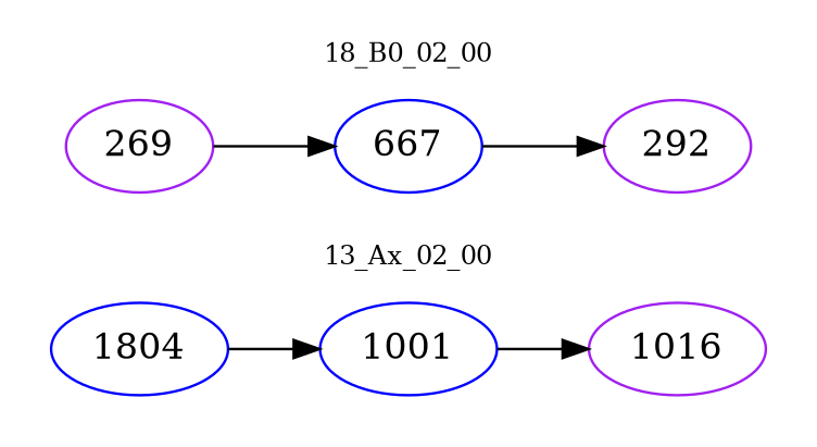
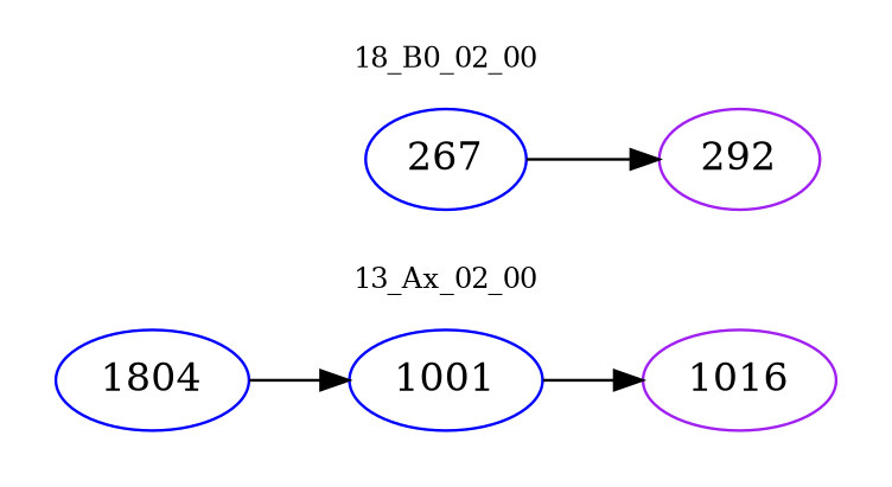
  digraph {
    rankdir=LR
    node [color=blue]
    edge [color=black]
    n1 [label=1804]
    n2 [label=1001]
    n3 [color=purple label=1016]
-   n4 [color=purple label=269]
-   n5 [label=667]
+   n5 [label=267]
    n6 [color=purple label=292]
    subgraph cluster_1 {
      color=white
      fontsize=10
      label="13_Ax_02_00"
      n1
      n2
      n3
    }
    subgraph cluster_2 {
      color=white
      fontsize=10
      label="18_B0_02_00"
-     n4
      n5
      n6
    }
    n1 -> n2
    n2 -> n3
-   n4 -> n5
    n5 -> n6
  }
